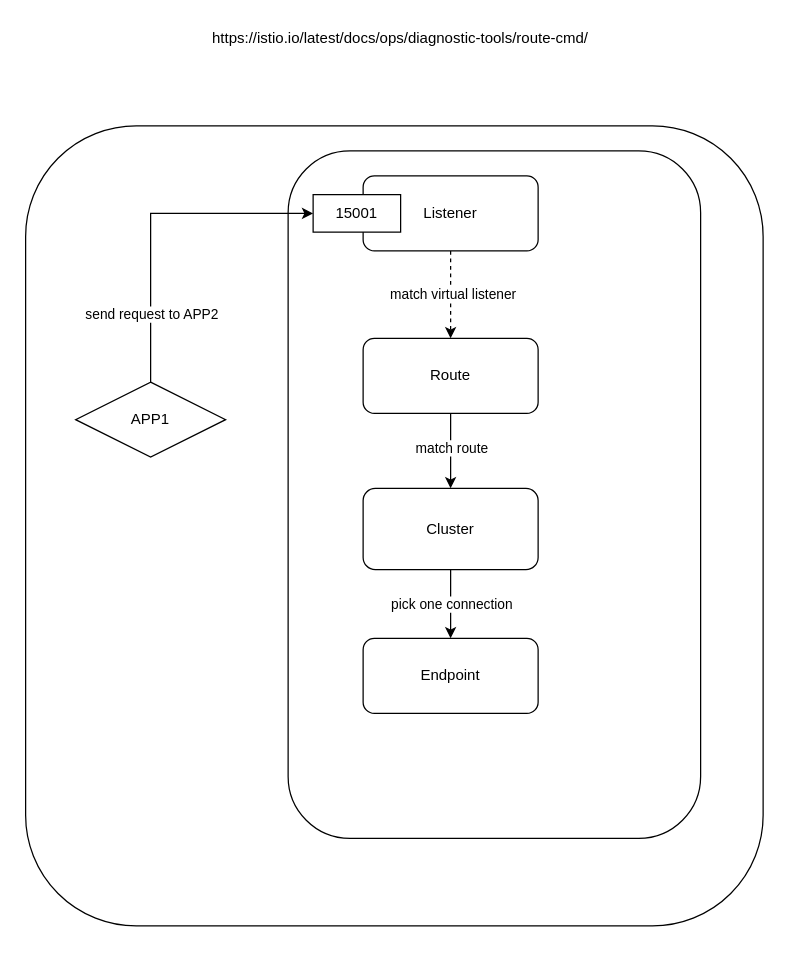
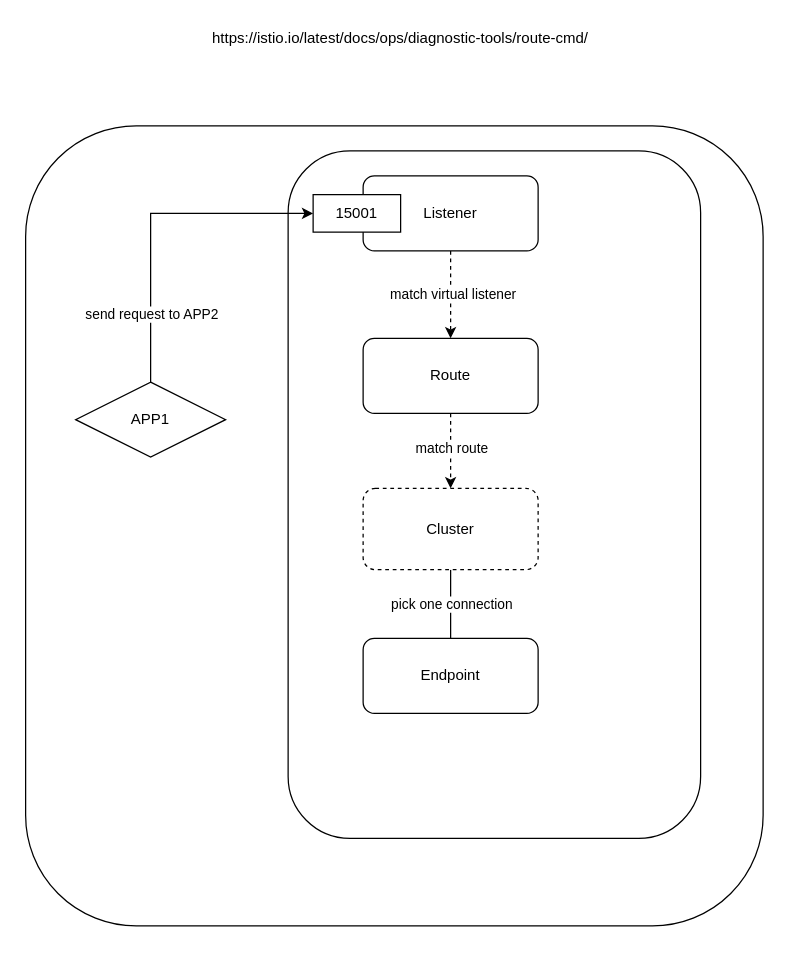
  <mxCell id="0" />
  <mxCell id="1" parent="0" />
  <mxCell id="2" value="" style="rounded=1;whiteSpace=wrap;html=1;" vertex="1" parent="1"><mxGeometry x="20" y="100" width="590" height="640" as="geometry" /></mxCell>
  <mxCell id="3" value="" style="rounded=1;whiteSpace=wrap;html=1;" vertex="1" parent="1"><mxGeometry x="230" y="120" width="330" height="550" as="geometry" /></mxCell>
  <mxCell id="4" style="edgeStyle=orthogonalEdgeStyle;rounded=0;orthogonalLoop=1;jettySize=auto;html=1;entryX=0.5;entryY=0;entryDx=0;entryDy=0;dashed=1;" edge="1" parent="1" source="6" target="9"><mxGeometry relative="1" as="geometry" /></mxCell>
  <mxCell id="5" value="match virtual listener" style="edgeLabel;html=1;align=center;verticalAlign=middle;resizable=0;points=[];" vertex="1" connectable="0" parent="4"><mxGeometry x="-0.029" y="1" relative="1" as="geometry"><mxPoint as="offset" /></mxGeometry></mxCell>
  <mxCell id="6" value="Listener" style="rounded=1;whiteSpace=wrap;html=1;" vertex="1" parent="1"><mxGeometry x="290" y="140" width="140" height="60" as="geometry" /></mxCell>
- <mxCell id="7" style="edgeStyle=orthogonalEdgeStyle;rounded=0;orthogonalLoop=1;jettySize=auto;html=1;entryX=0.5;entryY=0;entryDx=0;entryDy=0;" edge="1" parent="1" source="9" target="12"><mxGeometry relative="1" as="geometry" /></mxCell>
+ <mxCell id="7" style="edgeStyle=orthogonalEdgeStyle;rounded=0;orthogonalLoop=1;jettySize=auto;html=1;entryX=0.5;entryY=0;entryDx=0;entryDy=0;dashed=1;" edge="1" parent="1" source="9" target="12"><mxGeometry relative="1" as="geometry" /></mxCell>
  <mxCell id="8" value="match route" style="edgeLabel;html=1;align=center;verticalAlign=middle;resizable=0;points=[];" vertex="1" connectable="0" parent="7"><mxGeometry x="-0.1" relative="1" as="geometry"><mxPoint as="offset" /></mxGeometry></mxCell>
  <mxCell id="9" value="Route" style="rounded=1;whiteSpace=wrap;html=1;" vertex="1" parent="1"><mxGeometry x="290" y="270" width="140" height="60" as="geometry" /></mxCell>
- <mxCell id="10" style="edgeStyle=orthogonalEdgeStyle;rounded=0;orthogonalLoop=1;jettySize=auto;html=1;entryX=0.5;entryY=0;entryDx=0;entryDy=0;" edge="1" parent="1" source="12" target="13"><mxGeometry relative="1" as="geometry" /></mxCell>
+ <mxCell id="10" style="edgeStyle=orthogonalEdgeStyle;rounded=0;orthogonalLoop=1;jettySize=auto;html=1;entryX=0.5;entryY=0;entryDx=0;entryDy=0;endArrow=none;" edge="1" parent="1" source="12" target="13"><mxGeometry relative="1" as="geometry" /></mxCell>
  <mxCell id="11" value="pick one connection" style="edgeLabel;html=1;align=center;verticalAlign=middle;resizable=0;points=[];" vertex="1" connectable="0" parent="10"><mxGeometry x="-0.018" relative="1" as="geometry"><mxPoint as="offset" /></mxGeometry></mxCell>
- <mxCell id="12" value="Cluster" style="rounded=1;whiteSpace=wrap;html=1;" vertex="1" parent="1"><mxGeometry x="290" y="390" width="140" height="65" as="geometry" /></mxCell>
+ <mxCell id="12" value="Cluster" style="rounded=1;whiteSpace=wrap;html=1;dashed=1;" vertex="1" parent="1"><mxGeometry x="290" y="390" width="140" height="65" as="geometry" /></mxCell>
  <mxCell id="13" value="Endpoint" style="rounded=1;whiteSpace=wrap;html=1;" vertex="1" parent="1"><mxGeometry x="290" y="510" width="140" height="60" as="geometry" /></mxCell>
  <mxCell id="14" style="edgeStyle=orthogonalEdgeStyle;rounded=0;orthogonalLoop=1;jettySize=auto;html=1;entryX=0;entryY=0.5;entryDx=0;entryDy=0;exitX=0.5;exitY=0;exitDx=0;exitDy=0;" edge="1" parent="1" source="16" target="17"><mxGeometry relative="1" as="geometry" /></mxCell>
  <mxCell id="15" value="send request to APP2" style="edgeLabel;html=1;align=center;verticalAlign=middle;resizable=0;points=[];" vertex="1" connectable="0" parent="14"><mxGeometry x="-0.313" y="-2" relative="1" as="geometry"><mxPoint x="-2" y="36" as="offset" /></mxGeometry></mxCell>
  <mxCell id="16" value="APP1" style="rhombus;whiteSpace=wrap;html=1;" vertex="1" parent="1"><mxGeometry x="60" y="305" width="120" height="60" as="geometry" /></mxCell>
  <mxCell id="17" value="15001" style="rounded=0;whiteSpace=wrap;html=1;" vertex="1" parent="1"><mxGeometry x="250" y="155" width="70" height="30" as="geometry" /></mxCell>
  <mxCell id="18" value="https://istio.io/latest/docs/ops/diagnostic-tools/route-cmd/" style="text;html=1;strokeColor=none;fillColor=none;align=center;verticalAlign=middle;whiteSpace=wrap;rounded=0;" vertex="1" parent="1"><mxGeometry x="130" y="20" width="380" height="20" as="geometry" /></mxCell>
